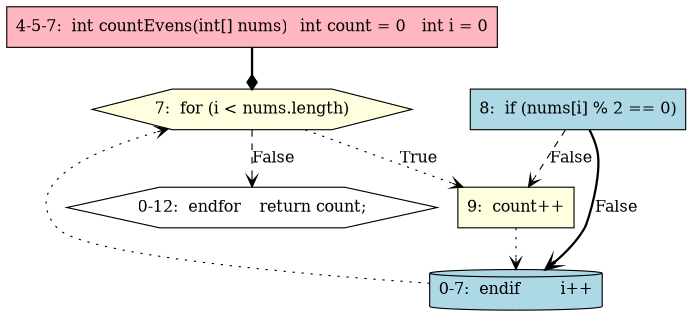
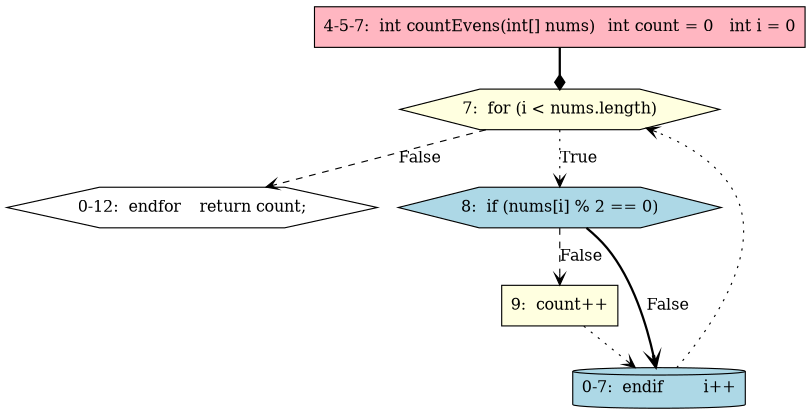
  digraph {
    node [fillcolor=lightyellow shape=hexagon style=filled]
    edge [arrowhead=vee style=dotted]
    n1 [fillcolor=lightpink label="4-5-7:  int countEvens(int[] nums)	int count = 0	int i = 0" shape=box]
    n2 [label="7:  for (i < nums.length)"]
    n3 [fillcolor=white label="0-12:  endfor	return count;"]
-   n4 [fillcolor=lightblue label="8:  if (nums[i] % 2 == 0)" shape=box]
+   n4 [fillcolor=lightblue label="8:  if (nums[i] % 2 == 0)"]
    n5 [label="9:  count++" shape=box]
    n6 [fillcolor=lightblue label="0-7:  endif	i++" shape=cylinder]
    n1 -> n2 [arrowhead=diamond style=bold]
    n2 -> n3 [label=False style=dashed]
-   n2 -> n5 [label=True]
+   n2 -> n4 [label=True]
    n4 -> n5 [label=False style=dashed]
    n4 -> n6 [label=False style=bold]
    n5 -> n6
    n6 -> n2
  }
